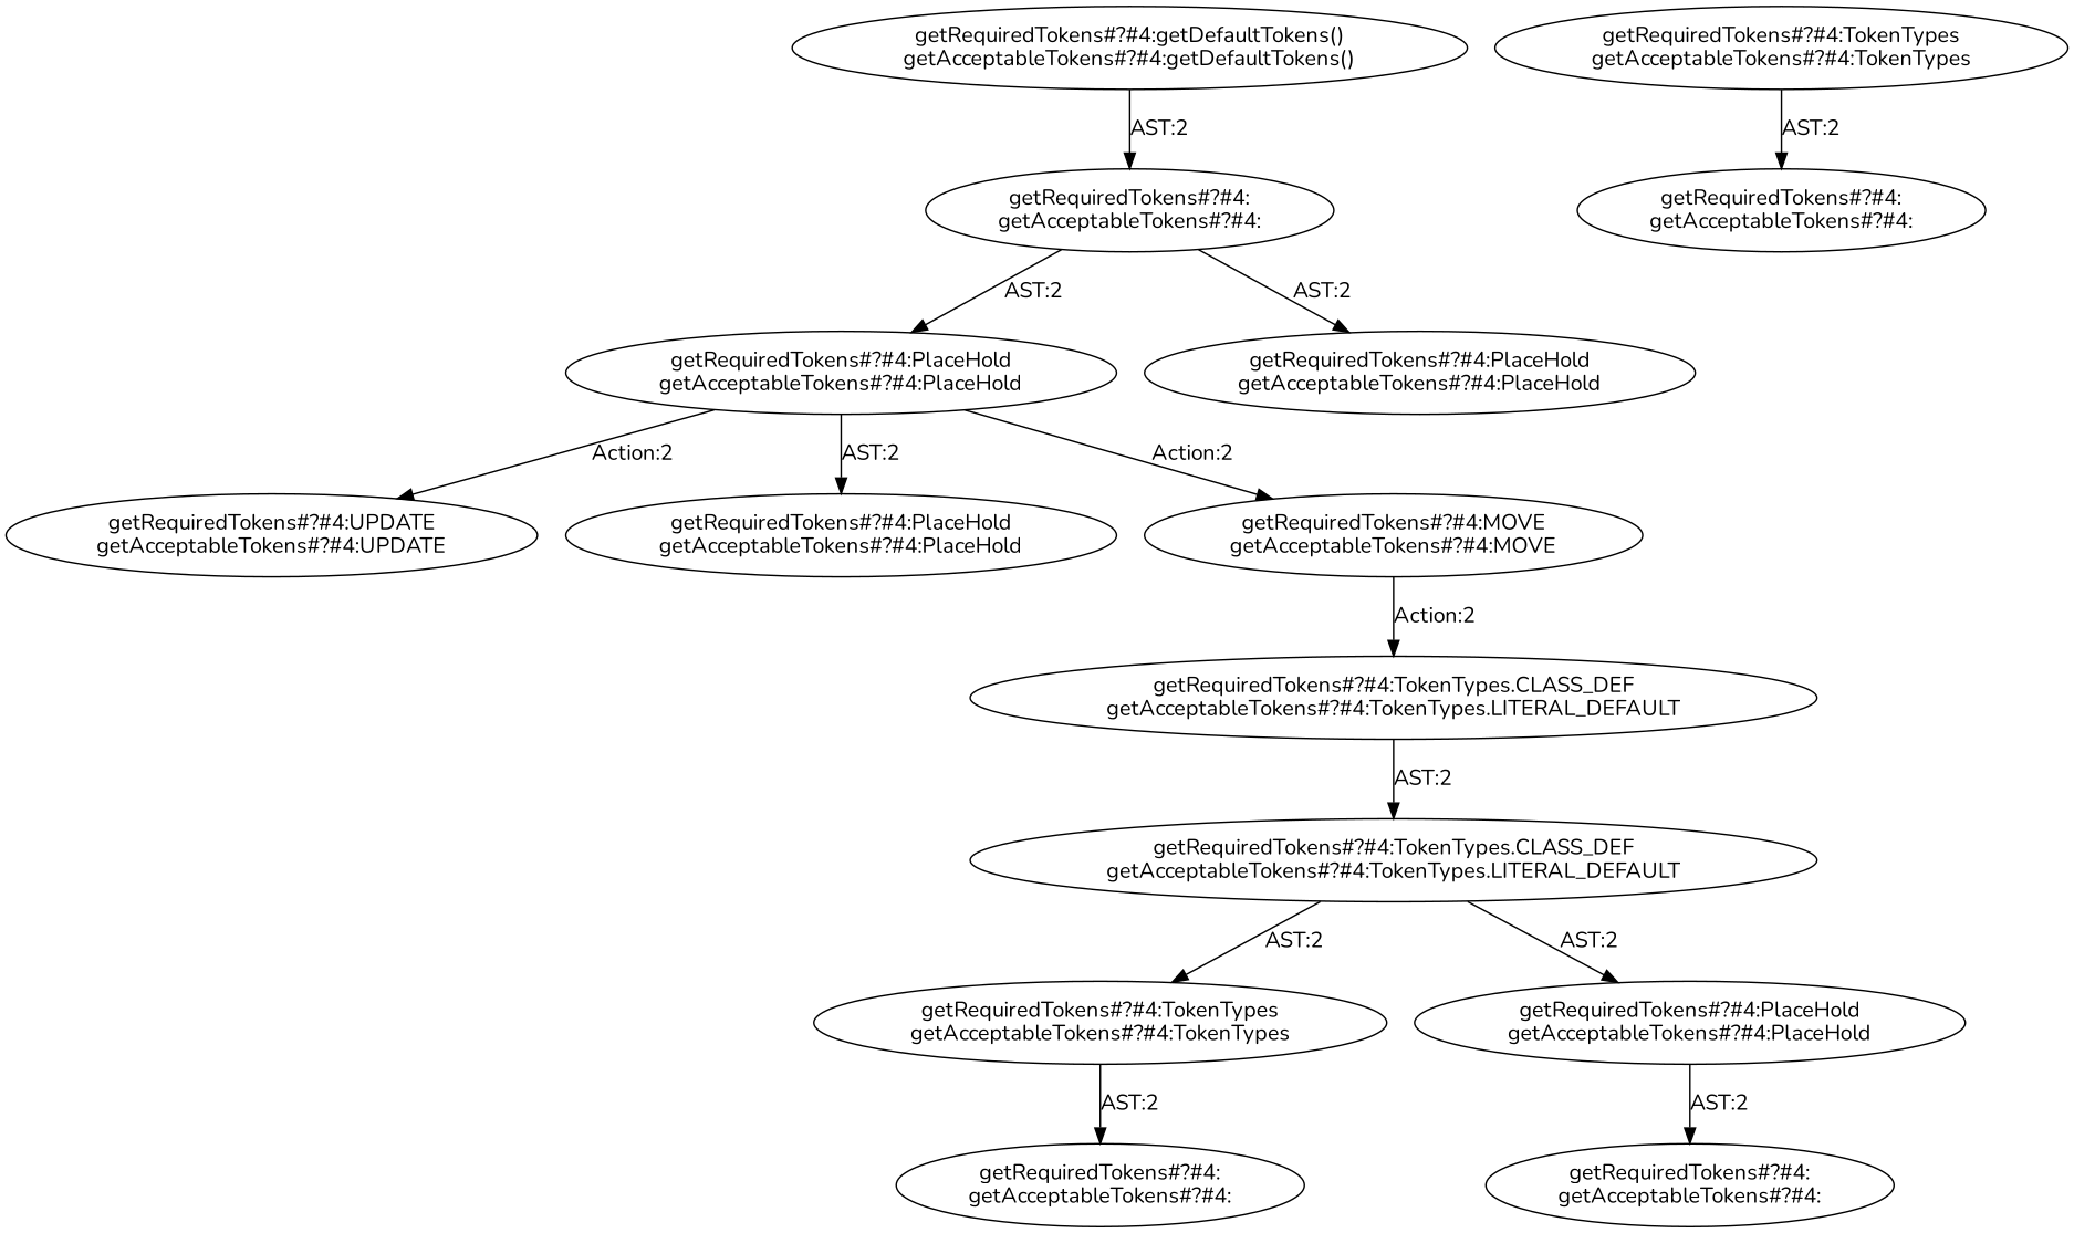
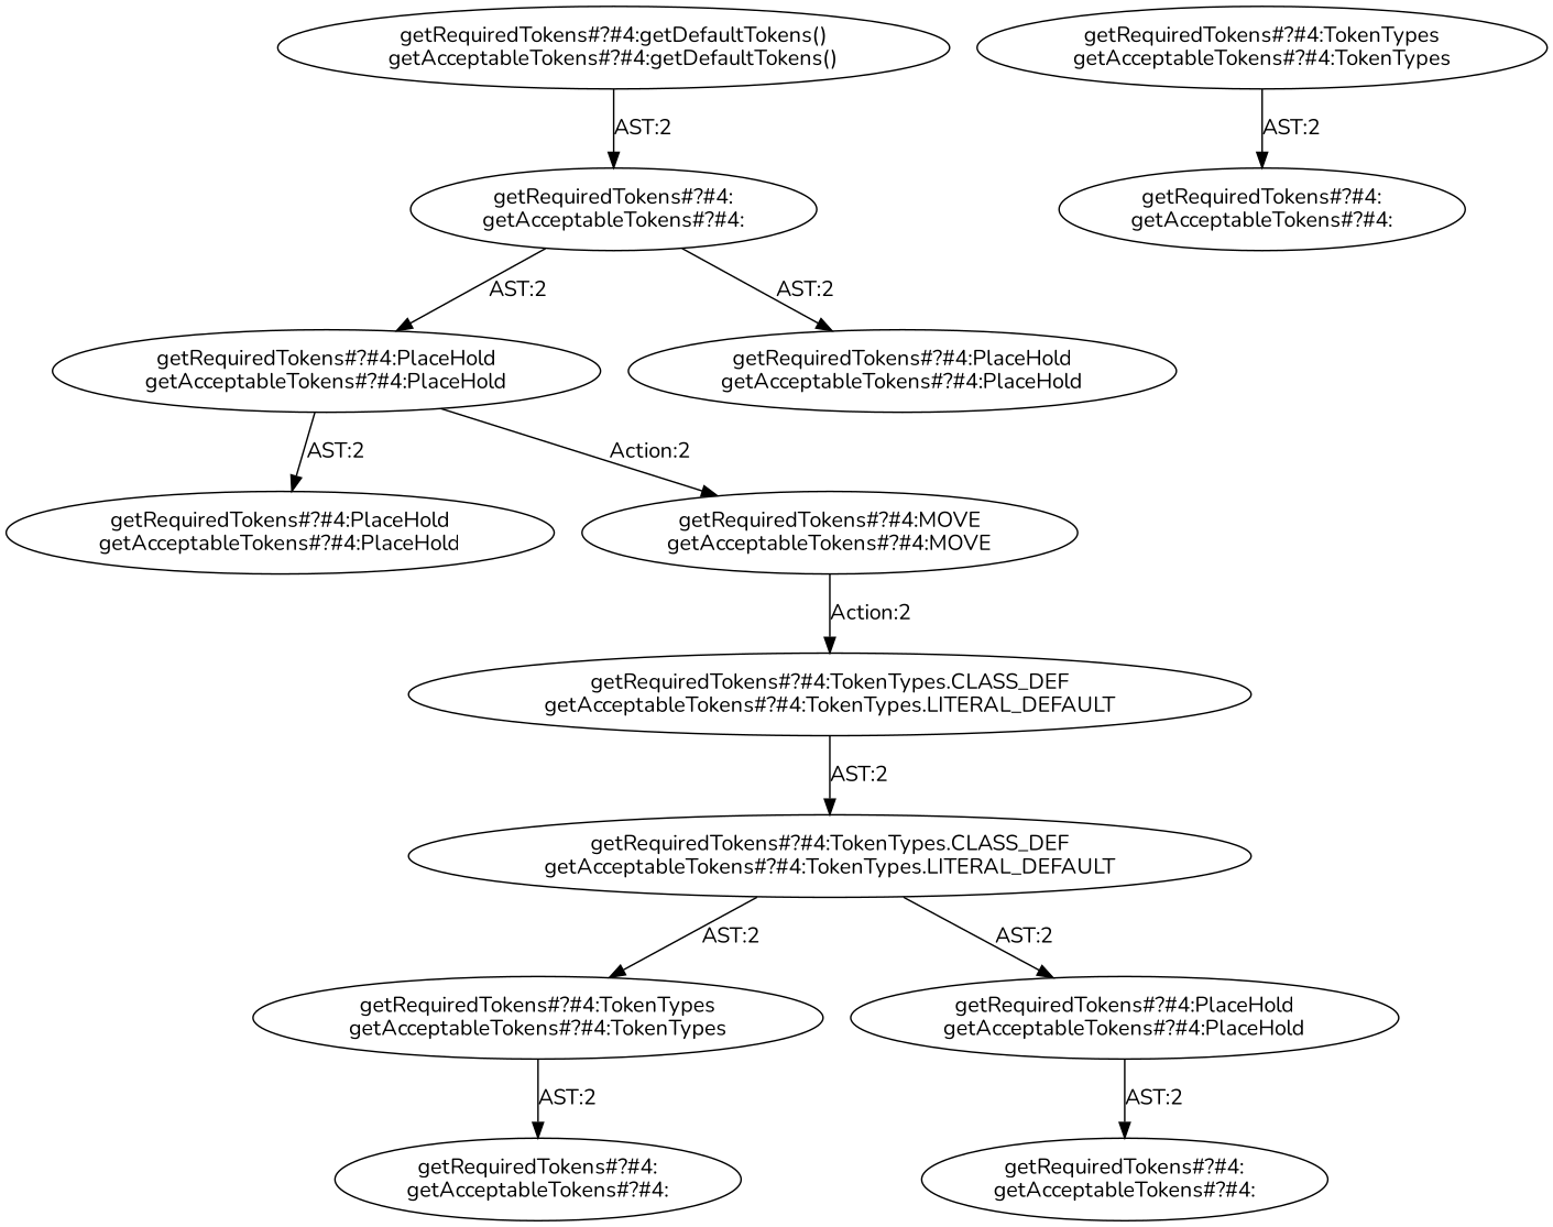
  digraph {
    fontname=Nunito
    node [shape=ellipse fontname=Nunito]
    edge [fontname=Nunito]
-   n1 [label="getRequiredTokens#?#4:UPDATE\ngetAcceptableTokens#?#4:UPDATE"]
    n2 [label="getRequiredTokens#?#4:PlaceHold\ngetAcceptableTokens#?#4:PlaceHold"]
    n3 [label="getRequiredTokens#?#4:PlaceHold\ngetAcceptableTokens#?#4:PlaceHold"]
    n4 [label="getRequiredTokens#?#4:MOVE\ngetAcceptableTokens#?#4:MOVE"]
    n5 [label="getRequiredTokens#?#4:\ngetAcceptableTokens#?#4:"]
    n6 [label="getRequiredTokens#?#4:PlaceHold\ngetAcceptableTokens#?#4:PlaceHold"]
    n7 [label="getRequiredTokens#?#4:getDefaultTokens()\ngetAcceptableTokens#?#4:getDefaultTokens()"]
    n8 [label="getRequiredTokens#?#4:TokenTypes.CLASS_DEF\ngetAcceptableTokens#?#4:TokenTypes.LITERAL_DEFAULT"]
    n9 [label="getRequiredTokens#?#4:TokenTypes.CLASS_DEF\ngetAcceptableTokens#?#4:TokenTypes.LITERAL_DEFAULT"]
    n10 [label="getRequiredTokens#?#4:TokenTypes\ngetAcceptableTokens#?#4:TokenTypes"]
    n11 [label="getRequiredTokens#?#4:\ngetAcceptableTokens#?#4:"]
    n12 [label="getRequiredTokens#?#4:TokenTypes\ngetAcceptableTokens#?#4:TokenTypes"]
    n13 [label="getRequiredTokens#?#4:PlaceHold\ngetAcceptableTokens#?#4:PlaceHold"]
    n14 [label="getRequiredTokens#?#4:\ngetAcceptableTokens#?#4:"]
    n15 [label="getRequiredTokens#?#4:\ngetAcceptableTokens#?#4:"]
-   n2 -> n1 [label="Action:2"]
    n2 -> n3 [label="AST:2"]
    n2 -> n4 [label="Action:2"]
    n4 -> n8 [label="Action:2"]
    n5 -> n2 [label="AST:2"]
    n5 -> n6 [label="AST:2"]
    n7 -> n5 [label="AST:2"]
    n8 -> n9 [label="AST:2"]
    n9 -> n12 [label="AST:2"]
    n9 -> n13 [label="AST:2"]
    n10 -> n11 [label="AST:2"]
    n12 -> n14 [label="AST:2"]
    n13 -> n15 [label="AST:2"]
  }
